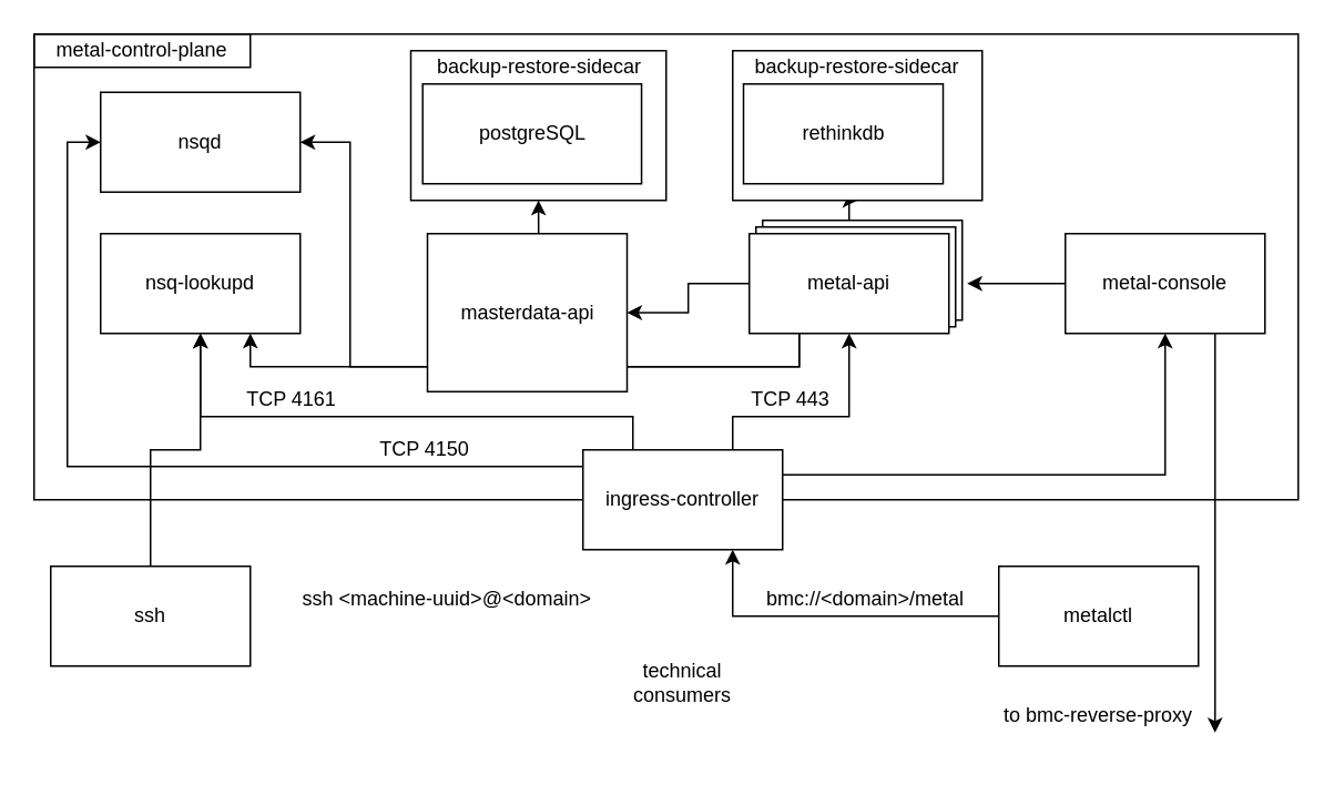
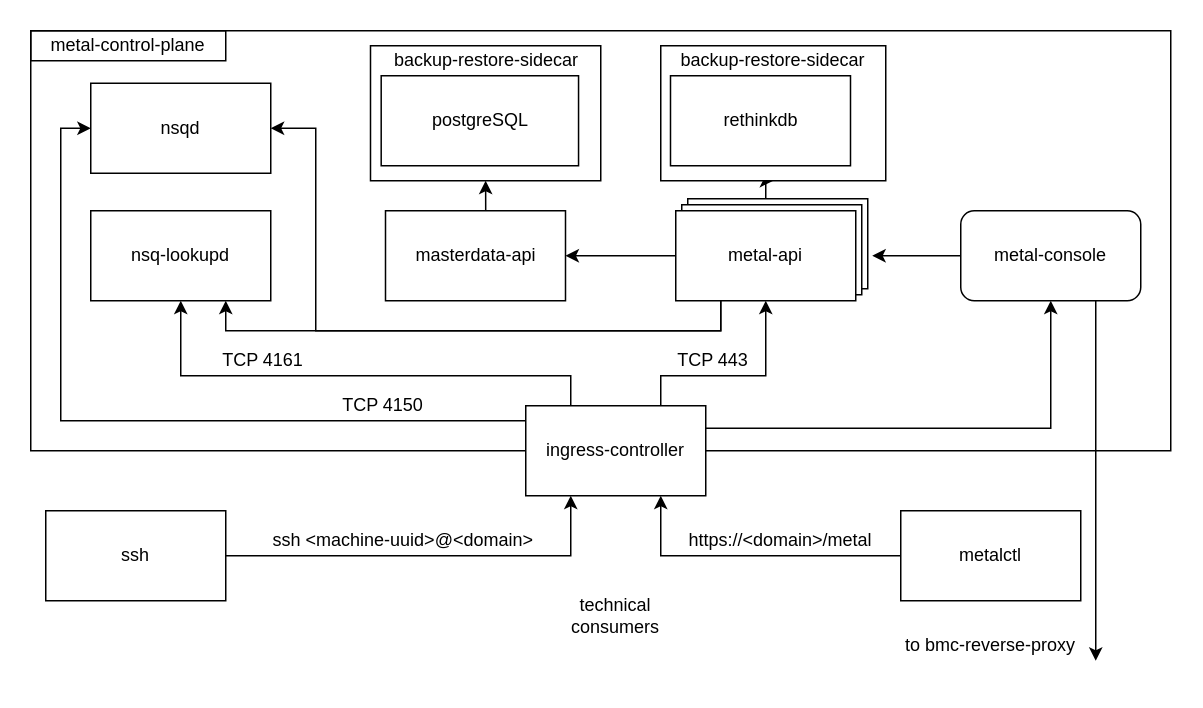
  <mxCell id="0" />
  <mxCell id="1" parent="0" />
  <mxCell id="2" value="" style="rounded=0;whiteSpace=wrap;html=1;strokeColor=#000000;" parent="1" vertex="1"><mxGeometry y="20" width="760" height="280" as="geometry" x="20" /></mxCell>
  <mxCell id="3" value="metal-control-plane" style="text;html=1;strokeColor=#000000;fillColor=none;align=center;verticalAlign=middle;whiteSpace=wrap;rounded=0;" parent="1" vertex="1"><mxGeometry y="20" width="130" height="20" as="geometry" x="20" /></mxCell>
  <mxCell id="4" style="edgeStyle=orthogonalEdgeStyle;rounded=0;orthogonalLoop=1;jettySize=auto;html=1;exitX=0;exitY=0.5;exitDx=0;exitDy=0;entryX=1;entryY=0.5;entryDx=0;entryDy=0;" parent="1" source="38" target="11" edge="1"><mxGeometry relative="1" as="geometry" /></mxCell>
  <mxCell id="5" style="edgeStyle=orthogonalEdgeStyle;rounded=0;orthogonalLoop=1;jettySize=auto;html=1;entryX=0.5;entryY=1;entryDx=0;entryDy=0;" parent="1" source="38" target="16" edge="1"><mxGeometry relative="1" as="geometry" /></mxCell>
  <mxCell id="6" style="edgeStyle=orthogonalEdgeStyle;rounded=0;orthogonalLoop=1;jettySize=auto;html=1;exitX=0.25;exitY=1;exitDx=0;exitDy=0;entryX=0.75;entryY=1;entryDx=0;entryDy=0;" parent="1" source="38" target="9" edge="1"><mxGeometry relative="1" as="geometry" /></mxCell>
  <mxCell id="7" style="edgeStyle=orthogonalEdgeStyle;rounded=0;orthogonalLoop=1;jettySize=auto;html=1;exitX=0.25;exitY=1;exitDx=0;exitDy=0;entryX=1;entryY=0.5;entryDx=0;entryDy=0;" parent="1" source="38" target="8" edge="1"><mxGeometry relative="1" as="geometry"><Array as="points"><mxPoint x="480" y="220" /><mxPoint x="210" y="220" /><mxPoint x="210" y="85" /></Array></mxGeometry></mxCell>
  <mxCell id="8" value="nsqd" style="rounded=0;whiteSpace=wrap;html=1;strokeColor=#000000;" parent="1" vertex="1"><mxGeometry x="60" y="55" width="120" height="60" as="geometry" /></mxCell>
  <mxCell id="9" value="nsq-lookupd" style="rounded=0;whiteSpace=wrap;html=1;strokeColor=#000000;" parent="1" vertex="1"><mxGeometry x="60" y="140" width="120" height="60" as="geometry" /></mxCell>
  <mxCell id="10" style="edgeStyle=orthogonalEdgeStyle;rounded=0;orthogonalLoop=1;jettySize=auto;html=1;exitX=0.5;exitY=0;exitDx=0;exitDy=0;entryX=0.5;entryY=1;entryDx=0;entryDy=0;" parent="1" source="11" target="20" edge="1"><mxGeometry relative="1" as="geometry" /></mxCell>
- <mxCell id="11" value="masterdata-api" style="rounded=0;whiteSpace=wrap;html=1;strokeColor=#000000;" parent="1" vertex="1"><mxGeometry x="256.5" y="140" width="120" height="95" as="geometry" /></mxCell>
+ <mxCell id="11" value="masterdata-api" style="rounded=0;whiteSpace=wrap;html=1;strokeColor=#000000;" parent="1" vertex="1"><mxGeometry x="256.5" y="140" width="120" height="60" as="geometry" /></mxCell>
  <mxCell id="12" style="edgeStyle=orthogonalEdgeStyle;rounded=0;orthogonalLoop=1;jettySize=auto;html=1;" parent="1" source="14" edge="1"><mxGeometry relative="1" as="geometry"><mxPoint x="581" y="170" as="targetPoint" /></mxGeometry></mxCell>
  <mxCell id="13" style="edgeStyle=orthogonalEdgeStyle;rounded=0;orthogonalLoop=1;jettySize=auto;html=1;exitX=0.75;exitY=1;exitDx=0;exitDy=0;" parent="1" source="14" edge="1"><mxGeometry relative="1" as="geometry"><mxPoint x="730" y="440" as="targetPoint" /></mxGeometry></mxCell>
- <mxCell id="14" value="metal-console" style="rounded=0;whiteSpace=wrap;html=1;strokeColor=#000000;" parent="1" vertex="1"><mxGeometry x="640" y="140" width="120" height="60" as="geometry" /></mxCell>
+ <mxCell id="14" value="metal-console" style="whiteSpace=wrap;html=1;strokeColor=#000000;rounded=1;" parent="1" vertex="1"><mxGeometry x="640" y="140" width="120" height="60" as="geometry" /></mxCell>
  <mxCell id="15" value="" style="group" parent="1" vertex="1" connectable="0"><mxGeometry x="440" y="40" width="150" height="90" as="geometry" /></mxCell>
  <mxCell id="16" value="" style="rounded=0;whiteSpace=wrap;html=1;strokeColor=#000000;" parent="15" vertex="1"><mxGeometry y="-10" width="150" height="90" as="geometry" /></mxCell>
  <mxCell id="17" value="backup-restore-sidecar" style="text;html=1;strokeColor=none;fillColor=none;align=center;verticalAlign=middle;whiteSpace=wrap;rounded=0;" parent="15" vertex="1"><mxGeometry y="-10" width="150" height="20" as="geometry" /></mxCell>
  <mxCell id="18" value="rethinkdb" style="rounded=0;whiteSpace=wrap;html=1;strokeColor=#000000;" parent="15" vertex="1"><mxGeometry x="6.5" y="10" width="120" height="60" as="geometry" /></mxCell>
  <mxCell id="19" value="" style="group" parent="1" vertex="1" connectable="0"><mxGeometry x="246.5" y="40" width="153.5" height="90" as="geometry" /></mxCell>
  <mxCell id="20" value="" style="rounded=0;whiteSpace=wrap;html=1;strokeColor=#000000;" parent="19" vertex="1"><mxGeometry y="-10" width="153.5" height="90" as="geometry" /></mxCell>
  <mxCell id="21" value="backup-restore-sidecar" style="text;html=1;strokeColor=none;fillColor=none;align=center;verticalAlign=middle;whiteSpace=wrap;rounded=0;" parent="19" vertex="1"><mxGeometry y="-10" width="153.5" height="20" as="geometry" /></mxCell>
  <mxCell id="22" value="postgreSQL" style="rounded=0;whiteSpace=wrap;html=1;strokeColor=#000000;" parent="19" vertex="1"><mxGeometry x="7.127" y="10" width="131.571" height="60" as="geometry" /></mxCell>
  <mxCell id="23" style="edgeStyle=orthogonalEdgeStyle;rounded=0;orthogonalLoop=1;jettySize=auto;html=1;entryX=0;entryY=0.5;entryDx=0;entryDy=0;" parent="1" source="27" target="8" edge="1"><mxGeometry relative="1" as="geometry"><Array as="points"><mxPoint x="40" y="280" /><mxPoint x="40" y="85" /></Array></mxGeometry></mxCell>
  <mxCell id="24" style="edgeStyle=orthogonalEdgeStyle;rounded=0;orthogonalLoop=1;jettySize=auto;html=1;exitX=0.25;exitY=0;exitDx=0;exitDy=0;entryX=0.5;entryY=1;entryDx=0;entryDy=0;" parent="1" source="27" target="9" edge="1"><mxGeometry relative="1" as="geometry"><Array as="points"><mxPoint x="380" y="250" /><mxPoint x="120" y="250" /></Array></mxGeometry></mxCell>
  <mxCell id="25" style="edgeStyle=orthogonalEdgeStyle;rounded=0;orthogonalLoop=1;jettySize=auto;html=1;exitX=1;exitY=0.25;exitDx=0;exitDy=0;entryX=0.5;entryY=1;entryDx=0;entryDy=0;" parent="1" source="27" target="14" edge="1"><mxGeometry relative="1" as="geometry"><Array as="points"><mxPoint x="700" y="285" /></Array></mxGeometry></mxCell>
  <mxCell id="26" style="edgeStyle=orthogonalEdgeStyle;rounded=0;orthogonalLoop=1;jettySize=auto;html=1;exitX=0.75;exitY=0;exitDx=0;exitDy=0;" parent="1" source="27" target="38" edge="1"><mxGeometry relative="1" as="geometry"><Array as="points"><mxPoint x="440" y="250" /><mxPoint x="510" y="250" /></Array></mxGeometry></mxCell>
  <mxCell id="27" value="ingress-controller" style="rounded=0;whiteSpace=wrap;html=1;strokeColor=#000000;" parent="1" vertex="1"><mxGeometry x="350" y="270" width="120" height="60" as="geometry" /></mxCell>
  <mxCell id="28" style="edgeStyle=orthogonalEdgeStyle;rounded=0;orthogonalLoop=1;jettySize=auto;html=1;entryX=0.75;entryY=1;entryDx=0;entryDy=0;" parent="1" source="29" target="27" edge="1"><mxGeometry relative="1" as="geometry" /></mxCell>
  <mxCell id="29" value="metalctl" style="rounded=0;whiteSpace=wrap;html=1;strokeColor=#000000;" parent="1" vertex="1"><mxGeometry x="600" y="340" width="120" height="60" as="geometry" /></mxCell>
  <mxCell id="30" value="technical consumers" style="text;html=1;strokeColor=none;fillColor=none;align=center;verticalAlign=middle;whiteSpace=wrap;rounded=0;" parent="1" vertex="1"><mxGeometry x="370" y="390" width="80" height="40" as="geometry" /></mxCell>
  <mxCell id="31" value="to bmc-reverse-proxy" style="text;html=1;strokeColor=none;fillColor=none;align=center;verticalAlign=middle;whiteSpace=wrap;rounded=0;" parent="1" vertex="1"><mxGeometry x="585" y="410" width="150" height="40" as="geometry" /></mxCell>
  <mxCell id="32" value="TCP 4150" style="text;html=1;strokeColor=none;fillColor=none;align=center;verticalAlign=middle;whiteSpace=wrap;rounded=0;" parent="1" vertex="1"><mxGeometry x="220" y="260" width="70" height="20" as="geometry" /></mxCell>
  <mxCell id="33" value="TCP 4161" style="text;html=1;strokeColor=none;fillColor=none;align=center;verticalAlign=middle;whiteSpace=wrap;rounded=0;" parent="1" vertex="1"><mxGeometry x="140" y="230" width="70" height="20" as="geometry" /></mxCell>
  <mxCell id="34" value="TCP 443" style="text;html=1;strokeColor=none;fillColor=none;align=center;verticalAlign=middle;whiteSpace=wrap;rounded=0;" parent="1" vertex="1"><mxGeometry x="440" y="230" width="70" height="20" as="geometry" /></mxCell>
- <mxCell id="35" value="bmc://&amp;lt;domain&amp;gt;/metal" style="text;html=1;strokeColor=none;fillColor=none;align=center;verticalAlign=middle;whiteSpace=wrap;rounded=0;" parent="1" vertex="1"><mxGeometry x="440" y="350" width="160" height="20" as="geometry" /></mxCell>
+ <mxCell id="35" value="https://&amp;lt;domain&amp;gt;/metal" style="text;html=1;strokeColor=none;fillColor=none;align=center;verticalAlign=middle;whiteSpace=wrap;rounded=0;" parent="1" vertex="1"><mxGeometry x="440" y="350" width="160" height="20" as="geometry" /></mxCell>
  <mxCell id="36" value="metal-api" style="rounded=0;whiteSpace=wrap;html=1;strokeColor=#000000;" parent="1" vertex="1"><mxGeometry x="458" y="132" width="120" height="60" as="geometry" /></mxCell>
  <mxCell id="37" value="metal-api" style="rounded=0;whiteSpace=wrap;html=1;strokeColor=#000000;" parent="1" vertex="1"><mxGeometry x="454" y="136" width="120" height="60" as="geometry" /></mxCell>
  <mxCell id="38" value="metal-api" style="rounded=0;whiteSpace=wrap;html=1;strokeColor=#000000;" parent="1" vertex="1"><mxGeometry x="450" y="140" width="120" height="60" as="geometry" /></mxCell>
  <mxCell id="39" value="ssh &amp;lt;machine-uuid&amp;gt;@&amp;lt;domain&amp;gt;" style="text;html=1;strokeColor=none;fillColor=none;align=center;verticalAlign=middle;whiteSpace=wrap;rounded=0;" parent="1" vertex="1"><mxGeometry x="160" y="350" width="217" height="20" as="geometry" /></mxCell>
- <mxCell id="40" style="edgeStyle=orthogonalEdgeStyle;rounded=0;orthogonalLoop=1;jettySize=auto;html=1;" parent="1" source="41" target="9" edge="1"><mxGeometry relative="1" as="geometry"><mxPoint x="380" y="340" as="targetPoint" /></mxGeometry></mxCell>
+ <mxCell id="40" style="edgeStyle=orthogonalEdgeStyle;rounded=0;orthogonalLoop=1;jettySize=auto;html=1;entryX=0.25;entryY=1;entryDx=0;entryDy=0;" parent="1" source="41" target="27" edge="1"><mxGeometry relative="1" as="geometry"><mxPoint x="380" y="340" as="targetPoint" /></mxGeometry></mxCell>
  <mxCell id="41" value="ssh" style="rounded=0;whiteSpace=wrap;html=1;strokeColor=#000000;" parent="1" vertex="1"><mxGeometry x="30" y="340" width="120" height="60" as="geometry" /></mxCell>
